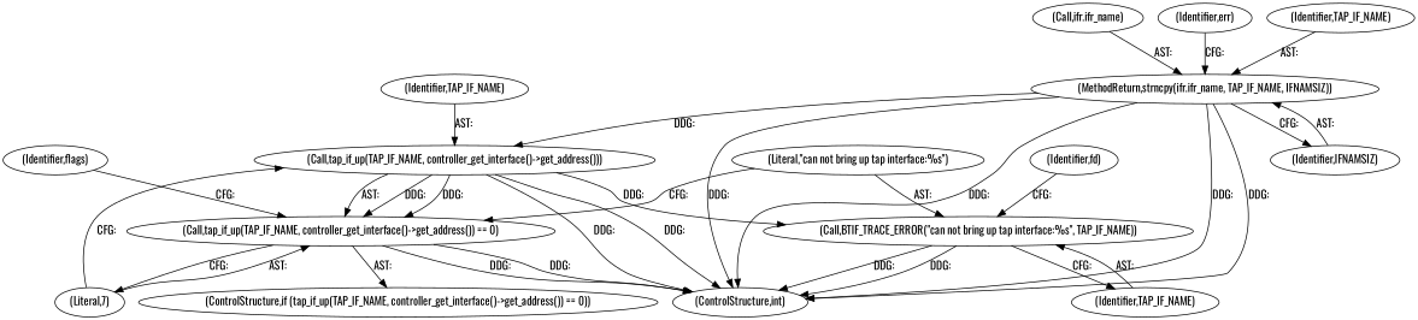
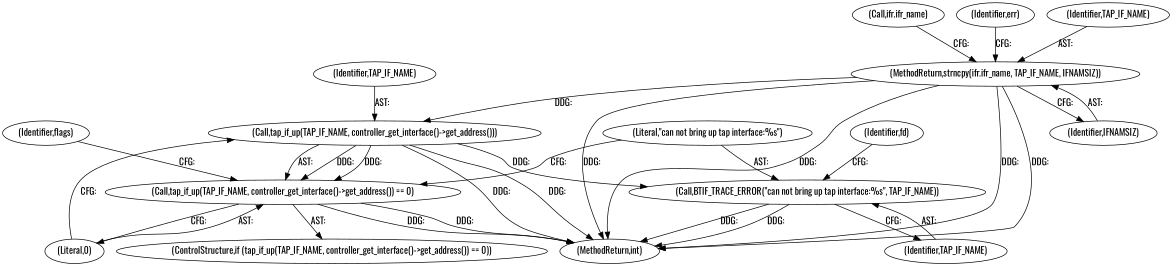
  digraph {
    fontname=Oswald
    node [fontname=Oswald]
    edge [fontname=Oswald]
    n1 [label="(MethodReturn,strncpy(ifr.ifr_name, TAP_IF_NAME, IFNAMSIZ))"]
    n2 [label="(Call,tap_if_up(TAP_IF_NAME, controller_get_interface()->get_address()))"]
-   n3 [label="(ControlStructure,int)"]
+   n3 [label="(MethodReturn,int)"]
    n4 [label="(Identifier,IFNAMSIZ)"]
    n5 [label="(Call,tap_if_up(TAP_IF_NAME, controller_get_interface()->get_address()) == 0)"]
    n6 [label="(Call,BTIF_TRACE_ERROR(\"can not bring up tap interface:%s\", TAP_IF_NAME))"]
-   n7 [label="(Literal,7)"]
+   n7 [label="(Literal,0)"]
    n8 [label="(ControlStructure,if (tap_if_up(TAP_IF_NAME, controller_get_interface()->get_address()) == 0))"]
    n9 [label="(Identifier,TAP_IF_NAME)"]
    n10 [label="(Call,ifr.ifr_name)"]
    n11 [label="(Identifier,flags)"]
    n12 [label="(Identifier,err)"]
    n13 [label="(Identifier,TAP_IF_NAME)"]
    n14 [label="(Literal,\"can not bring up tap interface:%s\")"]
    n15 [label="(Identifier,fd)"]
    n16 [label="(Identifier,TAP_IF_NAME)"]
    n1 -> n2 [label="DDG: "]
    n1 -> n3 [label="DDG: "]
    n1 -> n3 [label="DDG: "]
    n1 -> n3 [label="DDG: "]
    n1 -> n3 [label="DDG: "]
    n1 -> n4 [label="CFG: "]
    n2 -> n3 [label="DDG: "]
    n2 -> n3 [label="DDG: "]
    n2 -> n5 [label="AST: "]
    n2 -> n5 [label="DDG: "]
    n2 -> n5 [label="DDG: "]
    n2 -> n6 [label="DDG: "]
    n4 -> n1 [label="AST: "]
    n5 -> n3 [label="DDG: "]
    n5 -> n3 [label="DDG: "]
    n5 -> n7 [label="CFG: "]
    n5 -> n8 [label="AST: "]
    n6 -> n3 [label="DDG: "]
    n6 -> n3 [label="DDG: "]
    n6 -> n9 [label="CFG: "]
    n7 -> n2 [label="CFG: "]
    n7 -> n5 [label="AST: "]
    n9 -> n6 [label="AST: "]
-   n10 -> n1 [label="AST: "]
+   n10 -> n1 [label="CFG: "]
    n11 -> n5 [label="CFG: "]
    n12 -> n1 [label="CFG: "]
    n13 -> n2 [label="AST: "]
    n14 -> n5 [label="CFG: "]
    n14 -> n6 [label="AST: "]
    n15 -> n6 [label="CFG: "]
    n16 -> n1 [label="AST: "]
  }
